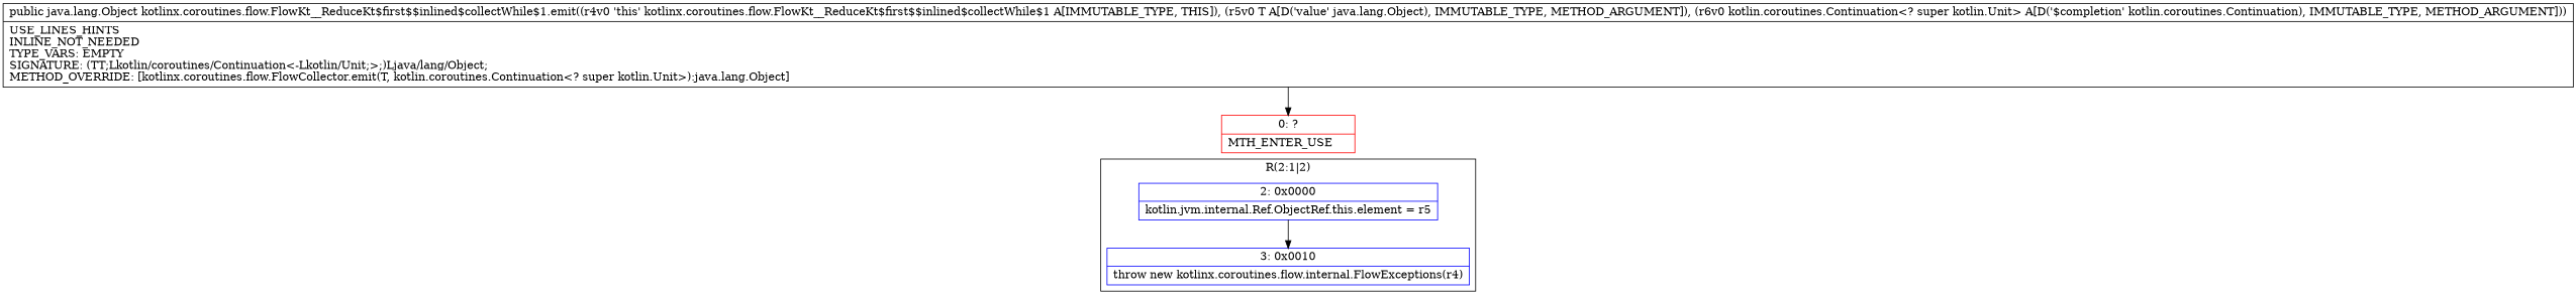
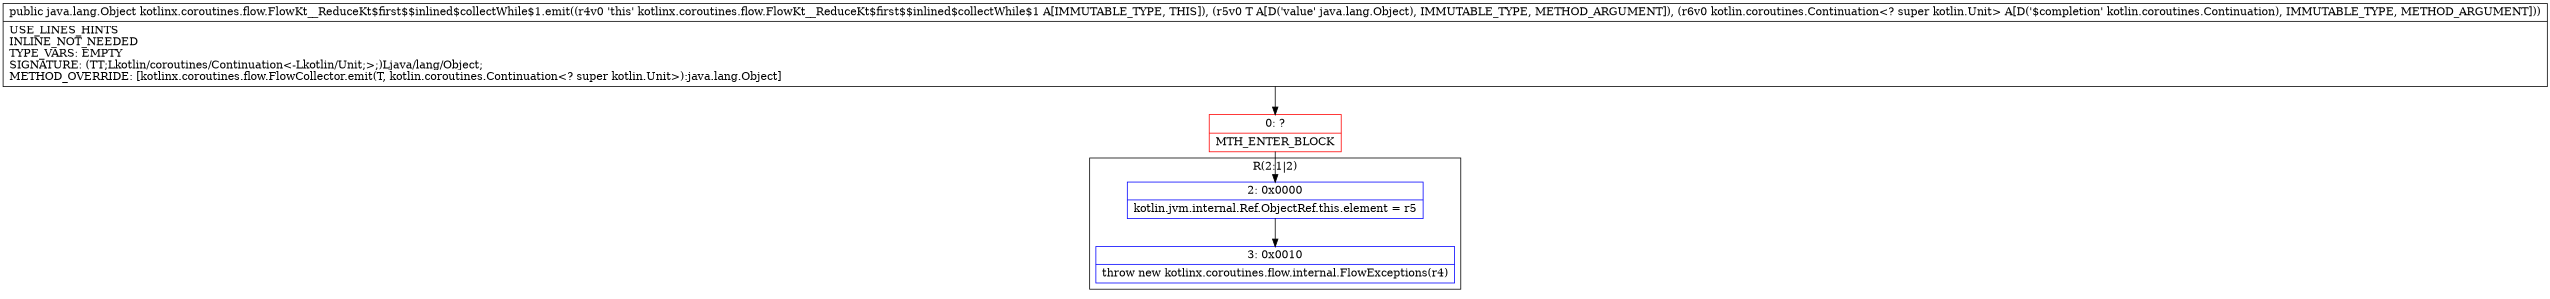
  digraph {
    node [color=blue shape=record]
    n1 [label="{2\:\ 0x0000|kotlin.jvm.internal.Ref.ObjectRef.this.element = r5\l}"]
    n2 [label="{3\:\ 0x0010|throw new kotlinx.coroutines.flow.internal.FlowExceptions(r4)\l}"]
-   n3 [color=red label="{0\:\ ?|MTH_ENTER_USE\l}"]
+   n3 [color=red label="{0\:\ ?|MTH_ENTER_BLOCK\l}"]
    n4 [label="{public java.lang.Object kotlinx.coroutines.flow.FlowKt__ReduceKt$first$$inlined$collectWhile$1.emit((r4v0 'this' kotlinx.coroutines.flow.FlowKt__ReduceKt$first$$inlined$collectWhile$1 A[IMMUTABLE_TYPE, THIS]), (r5v0 T A[D('value' java.lang.Object), IMMUTABLE_TYPE, METHOD_ARGUMENT]), (r6v0 kotlin.coroutines.Continuation\<? super kotlin.Unit\> A[D('$completion' kotlin.coroutines.Continuation), IMMUTABLE_TYPE, METHOD_ARGUMENT]))  | USE_LINES_HINTS\lINLINE_NOT_NEEDED\lTYPE_VARS: EMPTY\lSIGNATURE: (TT;Lkotlin\/coroutines\/Continuation\<\-Lkotlin\/Unit;\>;)Ljava\/lang\/Object;\lMETHOD_OVERRIDE: [kotlinx.coroutines.flow.FlowCollector.emit(T, kotlin.coroutines.Continuation\<? super kotlin.Unit\>):java.lang.Object]\l}" color=""]
    subgraph cluster_1 {
      label="R(2:1|2)"
      n1
      n2
    }
    n1 -> n2
+   n3 -> n1
    n4 -> n3
  }
